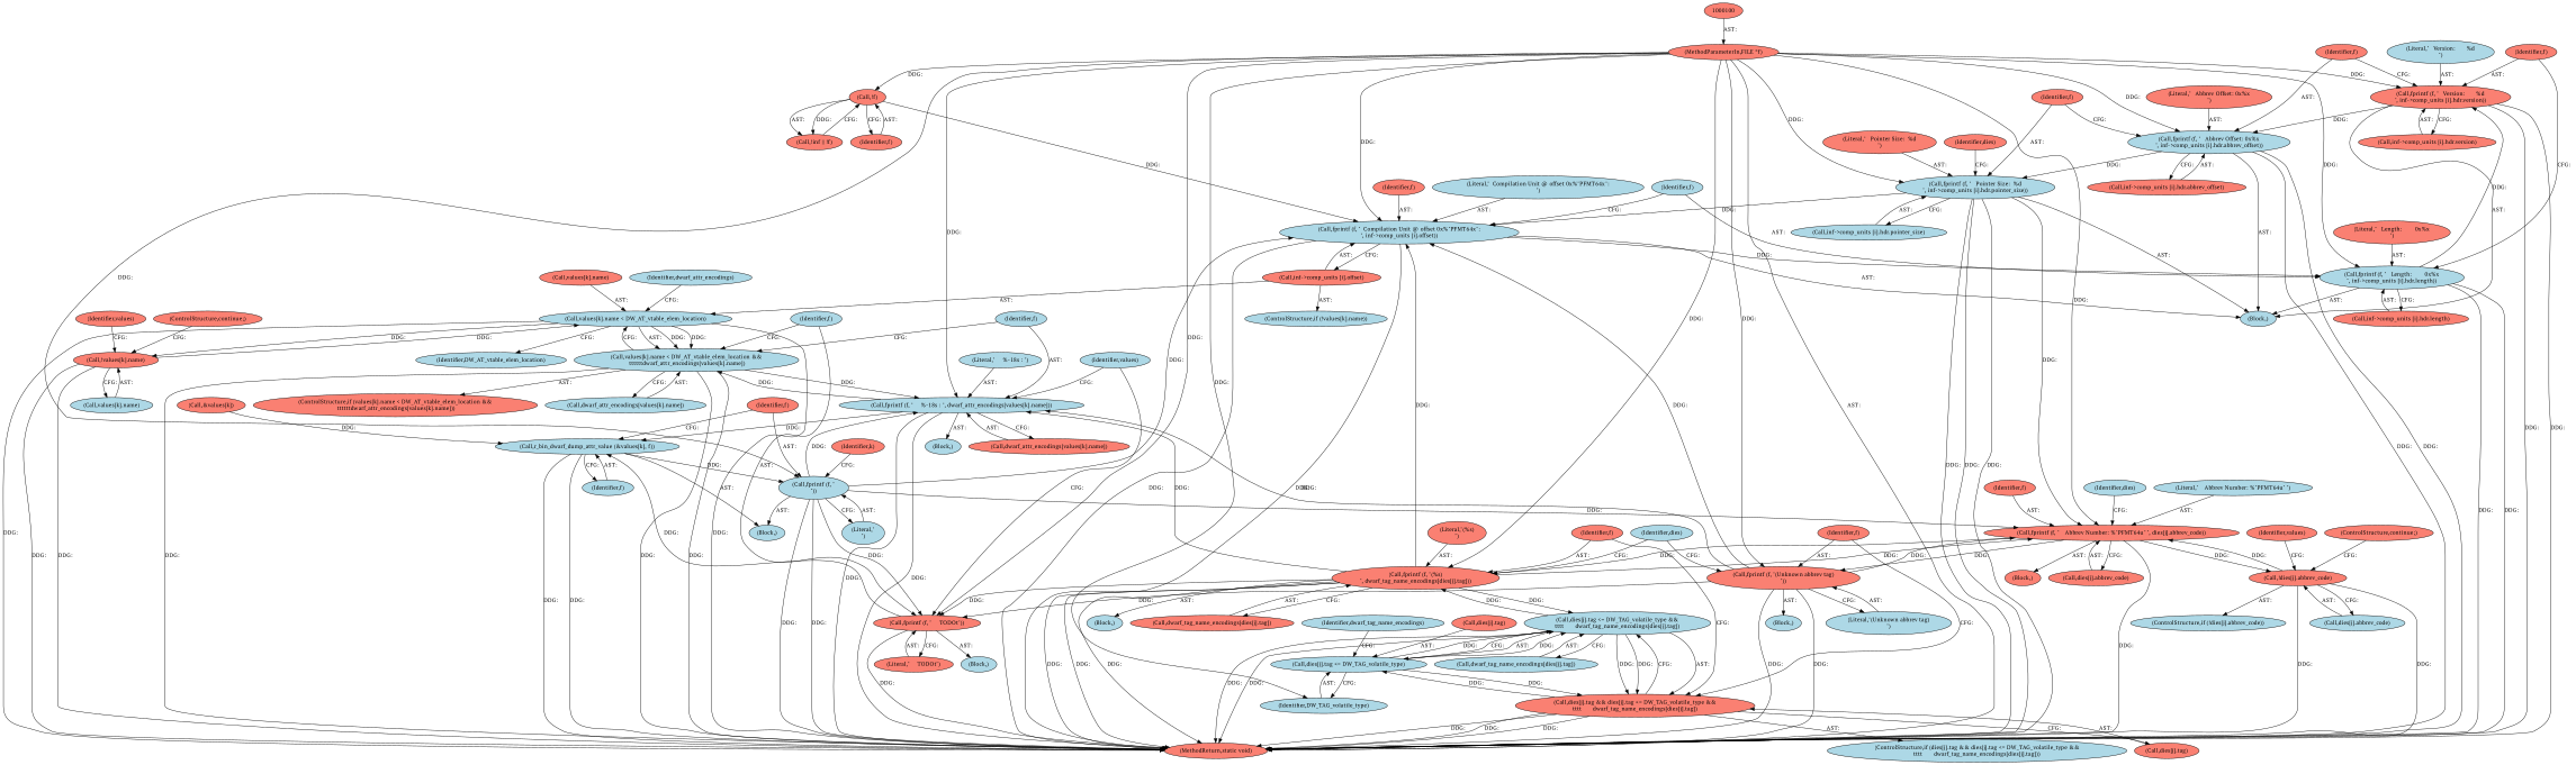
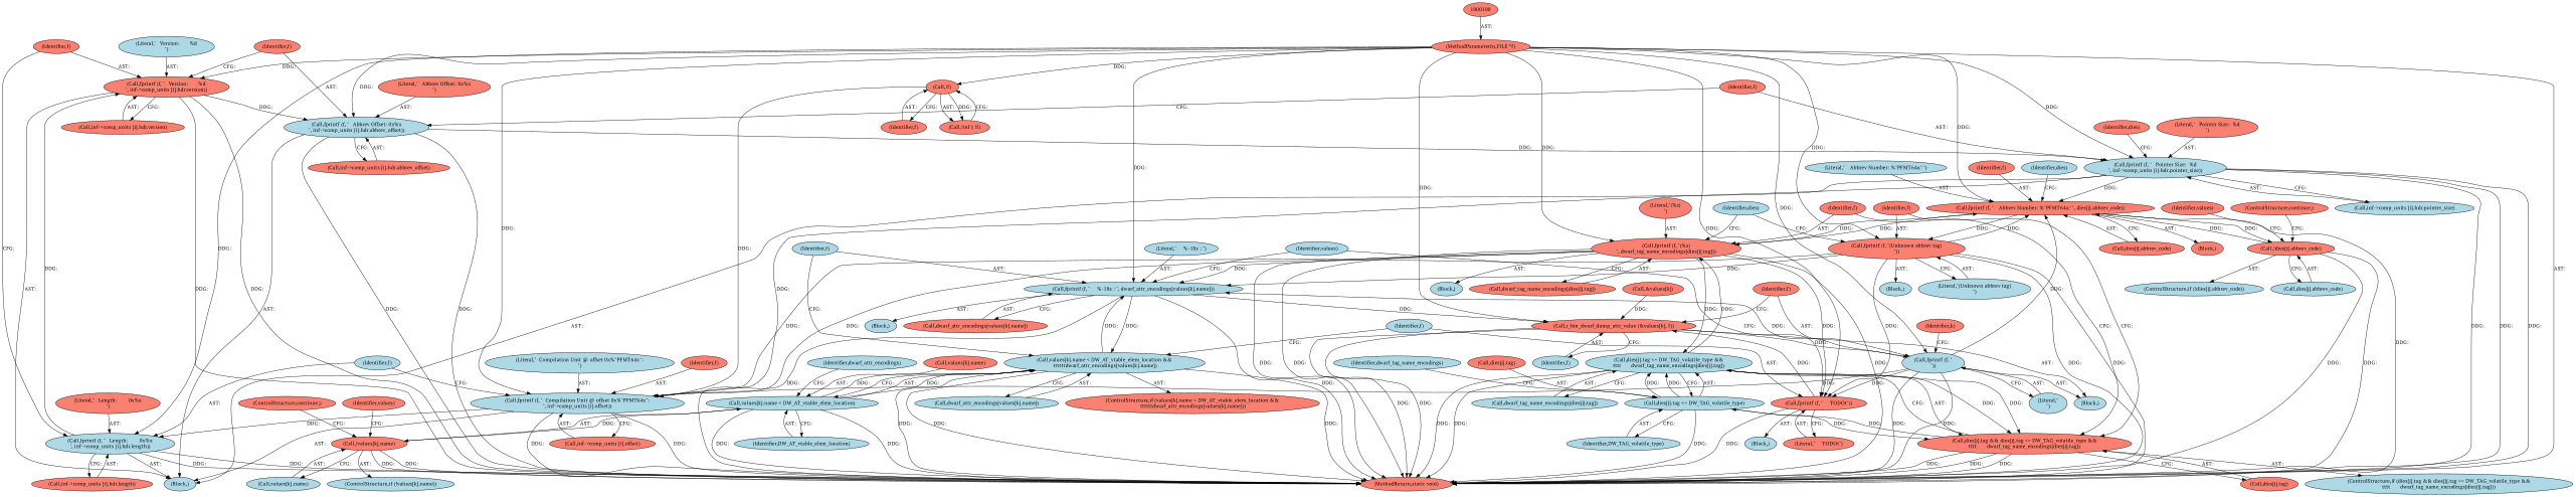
  digraph {
    fontname="PT Serif"
    node [fillcolor=salmon fontname="PT Serif" style=filled]
    edge [fontname="PT Serif"]
    n1 [label="(Call,fprintf (f, \"   Version:       %d\n\", inf->comp_units [i].hdr.version))"]
    n2 [fillcolor=lightblue label="(Call,fprintf (f, \"   Abbrev Offset: 0x%x\n\", inf->comp_units [i].hdr.abbrev_offset))"]
    n3 [label="(MethodReturn,static void)"]
    n4 [label="(Call,inf->comp_units [i].hdr.version)"]
    n5 [fillcolor=lightblue label="(Block,)"]
    n6 [fillcolor=lightblue label="(Call,fprintf (f, \"   Pointer Size:  %d\n\", inf->comp_units [i].hdr.pointer_size))"]
    n7 [label="(Call,inf->comp_units [i].hdr.abbrev_offset)"]
    n8 [fillcolor=lightblue label="(Call,fprintf (f, \"   Length:        0x%x\n\", inf->comp_units [i].hdr.length))"]
    n9 [label="(Call,inf->comp_units [i].hdr.length)"]
    n10 [fillcolor=lightblue label="(Call,fprintf (f, \"  Compilation Unit @ offset 0x%\"PFMT64x\":\n\", inf->comp_units [i].offset))"]
    n11 [label="(Call,inf->comp_units [i].offset)"]
    n12 [fillcolor=lightblue label="(Call,fprintf (f, \"\n\"))"]
    n13 [fillcolor=lightblue label="(Call,fprintf (f, \"     %-18s : \", dwarf_attr_encodings[values[k].name]))"]
    n14 [label="(Call,fprintf (f, \"    Abbrev Number: %\"PFMT64u\" \", dies[j].abbrev_code))"]
    n15 [label="(Call,fprintf (f, \"     TODO\t\"))"]
    n16 [fillcolor=lightblue label="(Block,)"]
    n17 [fillcolor=lightblue label="(Literal,\"\n\")"]
-   n18 [fillcolor=lightblue label="(Call,r_bin_dwarf_dump_attr_value (&values[k], f))"]
+   n18 [label="(Call,r_bin_dwarf_dump_attr_value (&values[k], f))"]
    n19 [fillcolor=lightblue label="(Call,values[k].name < DW_AT_vtable_elem_location &&\n \t\t\t\t\t\tdwarf_attr_encodings[values[k].name])"]
    n20 [label="(Call,dwarf_attr_encodings[values[k].name])"]
    n21 [fillcolor=lightblue label="(Block,)"]
    n22 [label="(Call,fprintf (f, \"(%s)\n\", dwarf_tag_name_encodings[dies[j].tag]))"]
    n23 [label="(Call,fprintf (f, \"(Unknown abbrev tag)\n\"))"]
    n24 [label="(Call,!dies[j].abbrev_code)"]
    n25 [label="(Call,dies[j].abbrev_code)"]
    n26 [label="(Block,)"]
    n27 [label="(Literal,\"     TODO\t\")"]
    n28 [fillcolor=lightblue label="(Block,)"]
    n29 [fillcolor=lightblue label="(Identifier,f)"]
    n30 [fillcolor=lightblue label="(Call,values[k].name < DW_AT_vtable_elem_location)"]
    n31 [label="(ControlStructure,if (values[k].name < DW_AT_vtable_elem_location &&\n \t\t\t\t\t\tdwarf_attr_encodings[values[k].name]))"]
    n32 [fillcolor=lightblue label="(Call,dwarf_attr_encodings[values[k].name])"]
    n33 [fillcolor=lightblue label="(Call,dies[j].tag <= DW_TAG_volatile_type &&\n\t\t\t\t       dwarf_tag_name_encodings[dies[j].tag])"]
    n34 [fillcolor=lightblue label="(Block,)"]
    n35 [label="(Call,dwarf_tag_name_encodings[dies[j].tag])"]
    n36 [fillcolor=lightblue label="(Call,dies[j].tag <= DW_TAG_volatile_type)"]
    n37 [label="(Call,dies[j].tag && dies[j].tag <= DW_TAG_volatile_type &&\n\t\t\t\t       dwarf_tag_name_encodings[dies[j].tag])"]
    n38 [fillcolor=lightblue label="(Call,dwarf_tag_name_encodings[dies[j].tag])"]
    n39 [fillcolor=lightblue label="(Block,)"]
    n40 [fillcolor=lightblue label="(Literal,\"(Unknown abbrev tag)\n\")"]
    n41 [fillcolor=lightblue label="(Call,dies[j].abbrev_code)"]
    n42 [fillcolor=lightblue label="(ControlStructure,if (!dies[j].abbrev_code))"]
    n43 [fillcolor=lightblue label="(Call,inf->comp_units [i].hdr.pointer_size)"]
    n44 [label="(MethodParameterIn,FILE *f)"]
    n45 [label="(Call,!f)"]
    n46 [label="(Identifier,f)"]
    n47 [label="(Call,!inf || !f)"]
    1000100
    n49 [fillcolor=lightblue label="(Identifier,DW_TAG_volatile_type)"]
    n50 [label="(Call,dies[j].tag)"]
    n51 [fillcolor=lightblue label="(ControlStructure,if (dies[j].tag && dies[j].tag <= DW_TAG_volatile_type &&\n\t\t\t\t       dwarf_tag_name_encodings[dies[j].tag]))"]
    n52 [label="(Call,!values[k].name)"]
    n53 [fillcolor=lightblue label="(Identifier,DW_AT_vtable_elem_location)"]
    n54 [fillcolor=lightblue label="(ControlStructure,if (!values[k].name))"]
    n55 [fillcolor=lightblue label="(Call,values[k].name)"]
    n56 [fillcolor=lightblue label="(Identifier,dwarf_attr_encodings)"]
    n57 [label="(Literal,\"   Length:        0x%x\n\")"]
    n58 [label="(Call,&values[k])"]
    n59 [label="(Literal,\"   Abbrev Offset: 0x%x\n\")"]
    n60 [fillcolor=lightblue label="(Identifier,f)"]
    n61 [label="(Identifier,f)"]
    n62 [label="(Identifier,values)"]
    n63 [label="(Call,values[k].name)"]
    n64 [label="(ControlStructure,continue;)"]
    n65 [fillcolor=lightblue label="(Identifier,dies)"]
    n66 [label="(Identifier,f)"]
    n67 [label="(Identifier,dies)"]
    n68 [fillcolor=lightblue label="(Identifier,f)"]
    n69 [label="(Identifier,f)"]
    n70 [fillcolor=lightblue label="(Literal,\"    Abbrev Number: %\"PFMT64u\" \")"]
    n71 [label="(Identifier,f)"]
    n72 [label="(Identifier,values)"]
    n73 [label="(Identifier,f)"]
    n74 [fillcolor=lightblue label="(Identifier,dies)"]
    n75 [label="(ControlStructure,continue;)"]
    n76 [label="(Identifier,k)"]
    n77 [fillcolor=lightblue label="(Identifier,f)"]
    n78 [fillcolor=lightblue label="(Identifier,dwarf_tag_name_encodings)"]
    n79 [fillcolor=lightblue label="(Literal,\"     %-18s : \")"]
    n80 [fillcolor=lightblue label="(Literal,\"   Version:       %d\n\")"]
    n81 [label="(Identifier,f)"]
    n82 [label="(Call,dies[j].tag)"]
    n83 [fillcolor=lightblue label="(Identifier,values)"]
    n84 [label="(Literal,\"   Pointer Size:  %d\n\")"]
    n85 [label="(Literal,\"(%s)\n\")"]
    n86 [fillcolor=lightblue label="(Literal,\"  Compilation Unit @ offset 0x%\"PFMT64x\":\n\")"]
    n87 [label="(Identifier,f)"]
    n88 [label="(Identifier,f)"]
    n1 -> n2 [label="DDG: "]
    n1 -> n3 [label="DDG: "]
    n1 -> n3 [label="DDG: "]
    n1 -> n4 [label="CFG: "]
    n1 -> n5 [label="AST: "]
    n2 -> n3 [label="DDG: "]
    n2 -> n3 [label="DDG: "]
    n2 -> n5 [label="AST: "]
    n2 -> n6 [label="DDG: "]
    n2 -> n7 [label="CFG: "]
    n4 -> n1 [label="AST: "]
    n6 -> n3 [label="DDG: "]
    n6 -> n3 [label="DDG: "]
    n6 -> n3 [label="DDG: "]
    n6 -> n5 [label="AST: "]
    n6 -> n10 [label="DDG: "]
    n6 -> n14 [label="DDG: "]
    n6 -> n43 [label="CFG: "]
    n7 -> n2 [label="AST: "]
    n8 -> n1 [label="DDG: "]
    n8 -> n3 [label="DDG: "]
    n8 -> n3 [label="DDG: "]
    n8 -> n5 [label="AST: "]
    n8 -> n9 [label="CFG: "]
    n9 -> n8 [label="AST: "]
    n10 -> n3 [label="DDG: "]
    n10 -> n3 [label="DDG: "]
    n10 -> n5 [label="AST: "]
    n10 -> n8 [label="DDG: "]
    n10 -> n11 [label="CFG: "]
    n11 -> n10 [label="AST: "]
    n12 -> n3 [label="DDG: "]
    n12 -> n3 [label="DDG: "]
    n12 -> n10 [label="DDG: "]
    n12 -> n13 [label="DDG: "]
    n12 -> n14 [label="DDG: "]
    n12 -> n15 [label="DDG: "]
    n12 -> n16 [label="AST: "]
    n12 -> n17 [label="CFG: "]
    n13 -> n3 [label="DDG: "]
    n13 -> n3 [label="DDG: "]
    n13 -> n18 [label="DDG: "]
    n13 -> n19 [label="DDG: "]
    n13 -> n20 [label="CFG: "]
    n13 -> n21 [label="AST: "]
    n14 -> n3 [label="DDG: "]
    n14 -> n22 [label="DDG: "]
    n14 -> n23 [label="DDG: "]
    n14 -> n24 [label="DDG: "]
    n14 -> n25 [label="CFG: "]
    n14 -> n26 [label="AST: "]
    n15 -> n3 [label="DDG: "]
    n15 -> n18 [label="DDG: "]
    n15 -> n27 [label="CFG: "]
    n15 -> n28 [label="AST: "]
    n17 -> n12 [label="AST: "]
    n18 -> n3 [label="DDG: "]
    n18 -> n3 [label="DDG: "]
    n18 -> n12 [label="DDG: "]
    n18 -> n16 [label="AST: "]
    n18 -> n29 [label="CFG: "]
    n19 -> n3 [label="DDG: "]
    n19 -> n3 [label="DDG: "]
    n19 -> n3 [label="DDG: "]
    n19 -> n13 [label="DDG: "]
    n19 -> n30 [label="CFG: "]
    n19 -> n31 [label="AST: "]
    n19 -> n32 [label="CFG: "]
    n20 -> n13 [label="AST: "]
    n22 -> n3 [label="DDG: "]
    n22 -> n3 [label="DDG: "]
    n22 -> n3 [label="DDG: "]
    n22 -> n10 [label="DDG: "]
    n22 -> n13 [label="DDG: "]
    n22 -> n14 [label="DDG: "]
    n22 -> n15 [label="DDG: "]
    n22 -> n33 [label="DDG: "]
    n22 -> n34 [label="AST: "]
    n22 -> n35 [label="CFG: "]
    n23 -> n3 [label="DDG: "]
    n23 -> n3 [label="DDG: "]
    n23 -> n10 [label="DDG: "]
    n23 -> n13 [label="DDG: "]
    n23 -> n14 [label="DDG: "]
    n23 -> n15 [label="DDG: "]
    n23 -> n39 [label="AST: "]
    n23 -> n40 [label="CFG: "]
    n24 -> n3 [label="DDG: "]
    n24 -> n3 [label="DDG: "]
    n24 -> n14 [label="DDG: "]
    n24 -> n41 [label="CFG: "]
    n24 -> n42 [label="AST: "]
    n25 -> n14 [label="AST: "]
    n27 -> n15 [label="AST: "]
    n29 -> n18 [label="AST: "]
    n30 -> n3 [label="DDG: "]
    n30 -> n3 [label="DDG: "]
    n30 -> n19 [label="AST: "]
    n30 -> n19 [label="DDG: "]
    n30 -> n19 [label="DDG: "]
    n30 -> n52 [label="DDG: "]
    n30 -> n53 [label="CFG: "]
    n32 -> n19 [label="AST: "]
    n33 -> n3 [label="DDG: "]
    n33 -> n3 [label="DDG: "]
    n33 -> n22 [label="DDG: "]
    n33 -> n36 [label="CFG: "]
    n33 -> n37 [label="AST: "]
    n33 -> n37 [label="DDG: "]
    n33 -> n37 [label="DDG: "]
    n33 -> n38 [label="CFG: "]
    n35 -> n22 [label="AST: "]
+   n36 -> n3 [label="DDG: "]
    n36 -> n33 [label="AST: "]
    n36 -> n33 [label="DDG: "]
    n36 -> n33 [label="DDG: "]
    n36 -> n37 [label="DDG: "]
    n36 -> n49 [label="CFG: "]
    n37 -> n3 [label="DDG: "]
    n37 -> n3 [label="DDG: "]
    n37 -> n3 [label="DDG: "]
    n37 -> n33 [label="CFG: "]
    n37 -> n36 [label="DDG: "]
    n37 -> n50 [label="CFG: "]
    n37 -> n51 [label="AST: "]
    n38 -> n33 [label="AST: "]
    n40 -> n23 [label="AST: "]
    n41 -> n24 [label="AST: "]
    n43 -> n6 [label="AST: "]
    n44 -> n1 [label="DDG: "]
    n44 -> n2 [label="DDG: "]
    n44 -> n3 [label="AST: "]
    n44 -> n6 [label="DDG: "]
    n44 -> n8 [label="DDG: "]
    n44 -> n10 [label="DDG: "]
    n44 -> n12 [label="DDG: "]
    n44 -> n13 [label="DDG: "]
    n44 -> n14 [label="DDG: "]
    n44 -> n15 [label="DDG: "]
-   n44 -> n49 [label="DDG: "]
+   n44 -> n18 [label="DDG: "]
    n44 -> n22 [label="DDG: "]
    n44 -> n23 [label="DDG: "]
    n44 -> n45 [label="DDG: "]
    n45 -> n10 [label="DDG: "]
    n45 -> n46 [label="CFG: "]
    n45 -> n47 [label="AST: "]
    n45 -> n47 [label="DDG: "]
    n46 -> n45 [label="AST: "]
    n47 -> n45 [label="CFG: "]
    1000100 -> n44 [label="AST: "]
    n49 -> n36 [label="AST: "]
    n50 -> n37 [label="AST: "]
    n52 -> n3 [label="DDG: "]
    n52 -> n3 [label="DDG: "]
-   n52 -> n30 [label="DDG: "]
-   n11 -> n54 [label="AST: "]
+   n52 -> n30 [label="AST: "]
+   n52 -> n54 [label="AST: "]
    n52 -> n55 [label="CFG: "]
-   n11 -> n30 [label="AST: "]
+   n53 -> n30 [label="AST: "]
    n55 -> n52 [label="AST: "]
    n56 -> n30 [label="CFG: "]
    n57 -> n8 [label="AST: "]
    n58 -> n18 [label="DDG: "]
    n59 -> n2 [label="AST: "]
    n60 -> n15 [label="AST: "]
    n60 -> n19 [label="CFG: "]
    n61 -> n1 [label="AST: "]
    n61 -> n8 [label="CFG: "]
    n62 -> n52 [label="CFG: "]
    n63 -> n30 [label="AST: "]
    n64 -> n52 [label="CFG: "]
    n65 -> n22 [label="CFG: "]
    n65 -> n23 [label="CFG: "]
    n66 -> n12 [label="AST: "]
    n66 -> n18 [label="CFG: "]
    n67 -> n6 [label="CFG: "]
    n68 -> n8 [label="AST: "]
    n68 -> n10 [label="CFG: "]
    n69 -> n22 [label="AST: "]
    n69 -> n37 [label="CFG: "]
    n70 -> n14 [label="AST: "]
    n71 -> n2 [label="CFG: "]
    n71 -> n6 [label="AST: "]
    n72 -> n24 [label="CFG: "]
    n73 -> n14 [label="AST: "]
    n74 -> n14 [label="CFG: "]
    n75 -> n24 [label="CFG: "]
    n76 -> n12 [label="CFG: "]
    n77 -> n13 [label="AST: "]
    n77 -> n19 [label="CFG: "]
    n78 -> n36 [label="CFG: "]
    n79 -> n13 [label="AST: "]
    n80 -> n1 [label="AST: "]
    n81 -> n1 [label="CFG: "]
    n81 -> n2 [label="AST: "]
    n82 -> n36 [label="AST: "]
    n83 -> n13 [label="CFG: "]
    n83 -> n15 [label="CFG: "]
    n84 -> n6 [label="AST: "]
    n85 -> n22 [label="AST: "]
    n86 -> n10 [label="AST: "]
    n87 -> n23 [label="AST: "]
    n87 -> n37 [label="CFG: "]
    n88 -> n10 [label="AST: "]
  }
